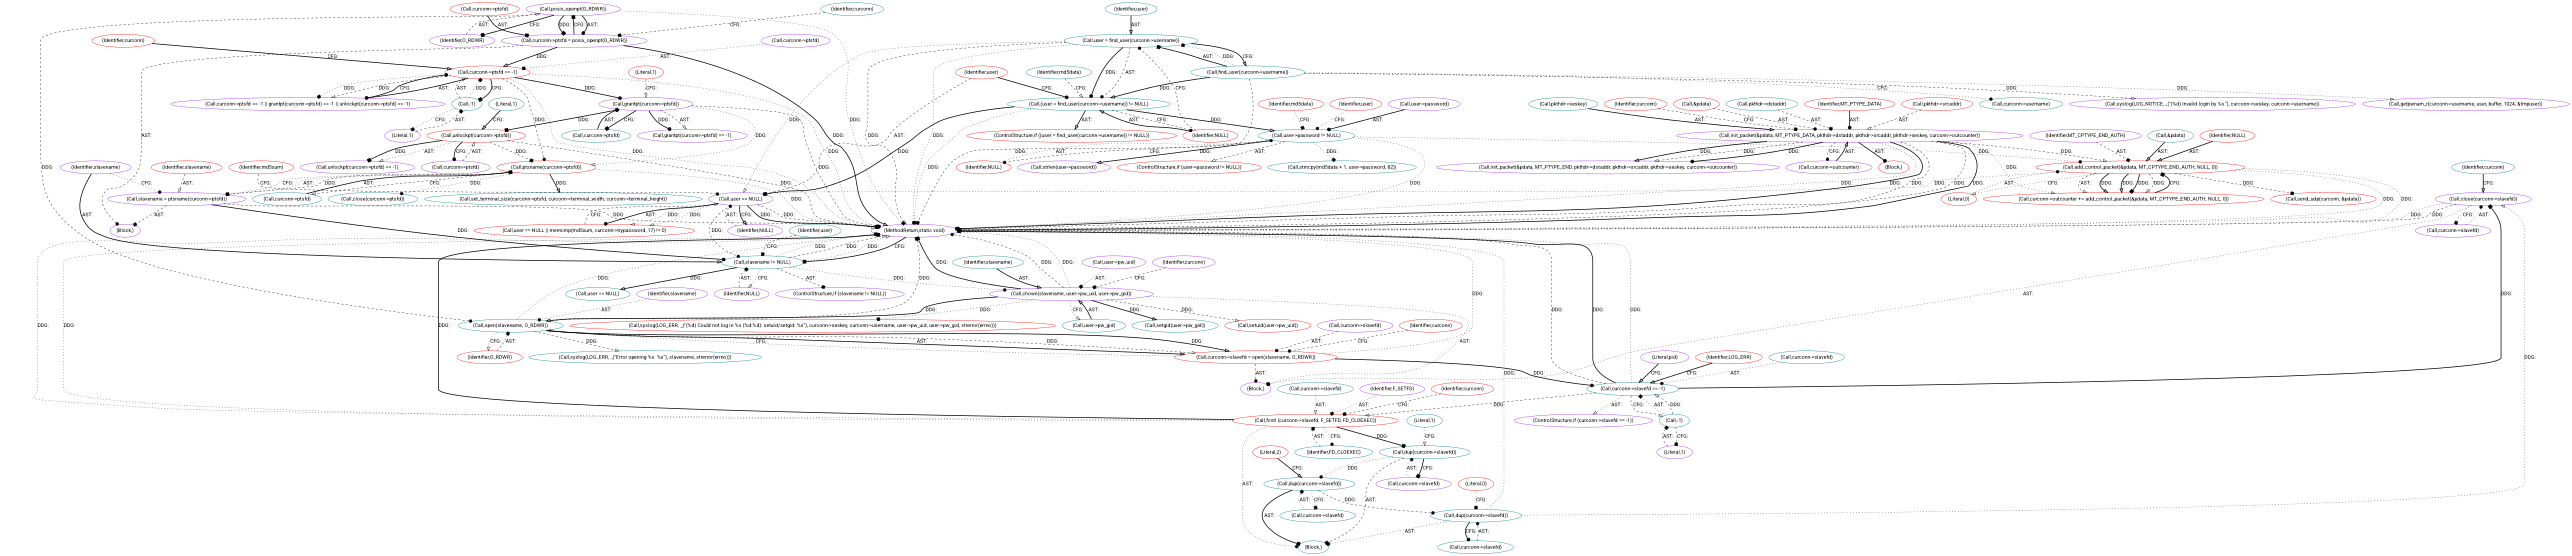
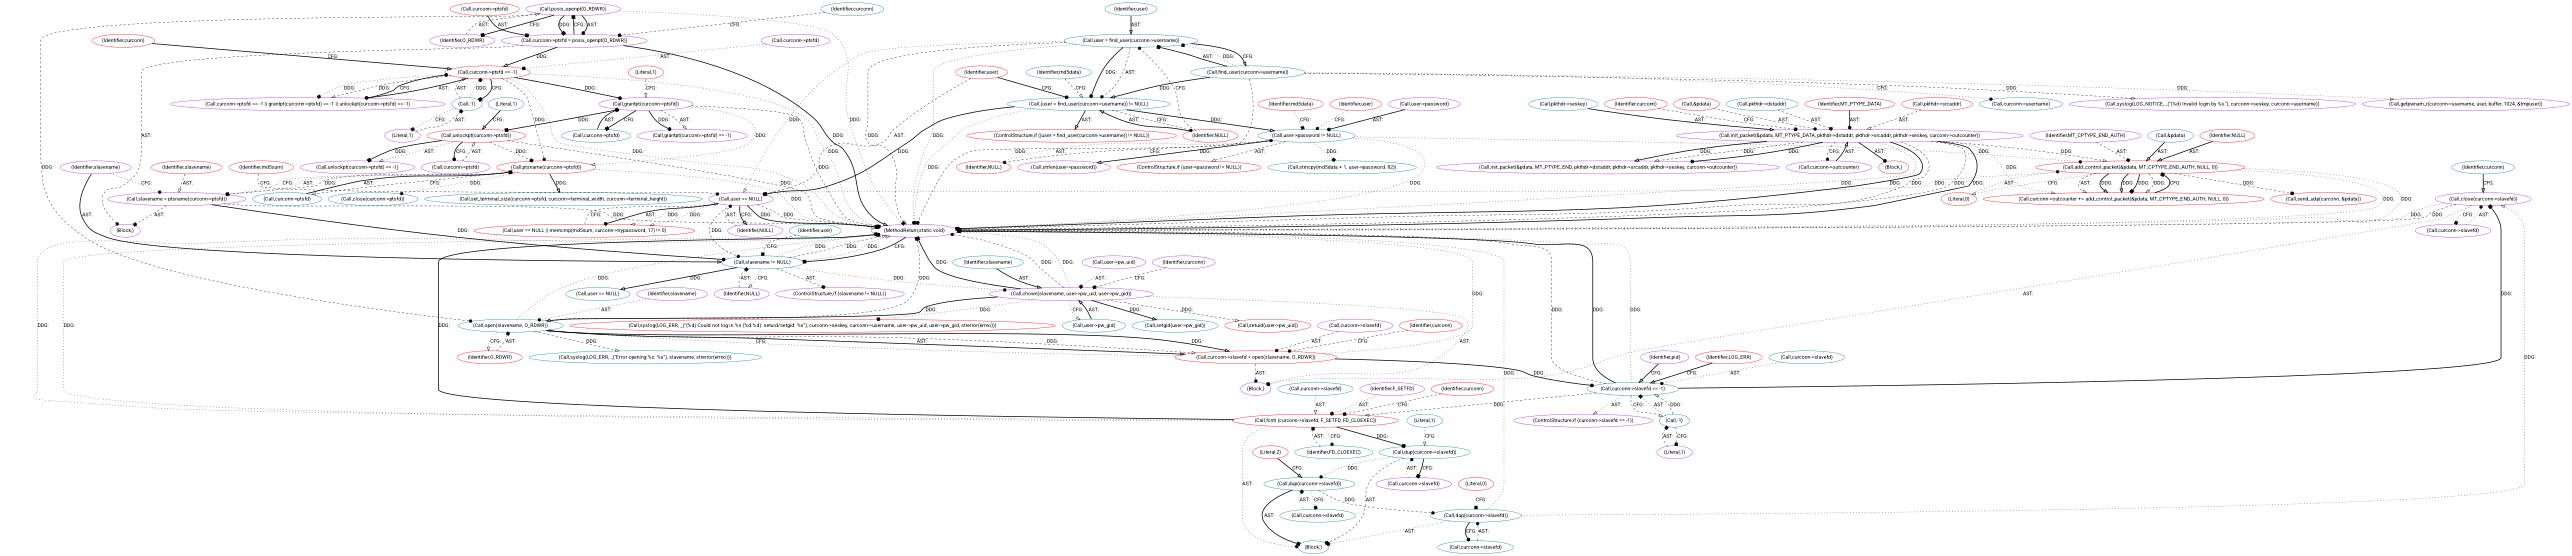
  digraph {
    fontname=Roboto
    node [color=purple fontname=Roboto]
    edge [arrowhead=onormal fontname=Roboto style=dashed]
    n1 [label="(Call,close(curconn->slavefd))"]
    n2 [label="(Call,curconn->slavefd)"]
    n3 [label="(Block,)"]
    n4 [label="(MethodReturn,static void)"]
    n5 [color=teal label="(Call,slavename != NULL)"]
    n6 [color=teal label="(Call,curconn->slavefd == -1)"]
    n7 [color=teal label="(Call,-1)"]
    n8 [color=red label="(Call,fcntl (curconn->slavefd, F_SETFD, FD_CLOEXEC))"]
    n9 [label="(ControlStructure,if (curconn->slavefd == -1))"]
    n10 [label="(Literal,1)"]
    n11 [color=teal label="(Block,)"]
    n12 [color=teal label="(Call,dup(curconn->slavefd))"]
    n13 [color=teal label="(Identifier,FD_CLOEXEC)"]
    n14 [color=red label="(Call,curconn->slavefd = open(slavename, O_RDWR))"]
    n15 [color=teal label="(Call,open(slavename, O_RDWR))"]
    n16 [color=teal label="(Call,syslog(LOG_ERR, _(\"Error opening %s: %s\"), slavename, strerror(errno)))"]
    n17 [color=red label="(Identifier,O_RDWR)"]
    n18 [label="(Call,chown(slavename, user->pw_uid, user->pw_gid))"]
    n19 [color=red label="(Call,syslog(LOG_ERR, _(\"(%d) Could not log in %s (%d:%d): setuid/setgid: %s\"), curconn->seskey, curconn->username, user->pw_uid, user->pw_gid, strerror(errno)))"]
    n20 [color=teal label="(Call,user->pw_gid)"]
    n21 [color=teal label="(Call,setgid(user->pw_gid))"]
    n22 [color=red label="(Call,setuid(user->pw_uid))"]
    n23 [color=teal label="(Call,user == NULL)"]
    n24 [label="(Identifier,NULL)"]
    n25 [label="(ControlStructure,if (slavename != NULL))"]
    n26 [label="(Call,slavename = ptsname(curconn->ptsfd))"]
    n27 [color=red label="(Call,ptsname(curconn->ptsfd))"]
    n28 [label="(Block,)"]
    n29 [color=teal label="(Call,close(curconn->ptsfd))"]
    n30 [color=teal label="(Call,set_terminal_size(curconn->ptsfd, curconn->terminal_width, curconn->terminal_height))"]
    n31 [color=teal label="(Call,curconn->ptsfd)"]
    n32 [color=red label="(Call,unlockpt(curconn->ptsfd))"]
    n33 [label="(Call,curconn->ptsfd)"]
    n34 [label="(Call,unlockpt(curconn->ptsfd) == -1)"]
    n35 [label="(Call,grantpt(curconn->ptsfd))"]
    n36 [color=teal label="(Call,curconn->ptsfd)"]
    n37 [label="(Call,grantpt(curconn->ptsfd) == -1)"]
    n38 [color=red label="(Call,curconn->ptsfd == -1)"]
    n39 [color=teal label="(Call,-1)"]
    n40 [label="(Call,curconn->ptsfd == -1 || grantpt(curconn->ptsfd) == -1 || unlockpt(curconn->ptsfd) == -1)"]
    n41 [label="(Literal,1)"]
    n42 [label="(Call,curconn->ptsfd = posix_openpt(O_RDWR))"]
    n43 [label="(Call,posix_openpt(O_RDWR))"]
    n44 [label="(Identifier,O_RDWR)"]
    n45 [label="(Call,user == NULL)"]
    n46 [label="(Identifier,NULL)"]
    n47 [color=red label="(Call,user == NULL || memcmp(md5sum, curconn->trypassword, 17) != 0)"]
    n48 [color=teal label="(Call,user = find_user(curconn->username))"]
    n49 [color=teal label="(Call,find_user(curconn->username))"]
    n50 [color=teal label="(Call,(user = find_user(curconn->username)) != NULL)"]
    n51 [color=teal label="(Call,curconn->username)"]
    n52 [label="(Call,syslog(LOG_NOTICE, _(\"(%d) Invalid login by %s.\"), curconn->seskey, curconn->username))"]
    n53 [label="(Call,getpwnam_r(curconn->username, user, buffer, 1024, &tmpuser))"]
    n54 [color=teal label="(Call,user->password != NULL)"]
    n55 [color=red label="(ControlStructure,if ((user = find_user(curconn->username)) != NULL))"]
    n56 [color=red label="(Identifier,NULL)"]
    n57 [color=red label="(Call,add_control_packet(&pdata, MT_CPTYPE_END_AUTH, NULL, 0))"]
    n58 [color=red label="(Literal,0)"]
    n59 [color=red label="(Call,curconn->outcounter += add_control_packet(&pdata, MT_CPTYPE_END_AUTH, NULL, 0))"]
    n60 [color=red label="(Call,send_udp(curconn, &pdata))"]
    n61 [label="(Call,init_packet(&pdata, MT_PTYPE_DATA, pkthdr->dstaddr, pkthdr->srcaddr, pkthdr->seskey, curconn->outcounter))"]
    n62 [label="(Call,init_packet(&pdata, MT_PTYPE_END, pkthdr->dstaddr, pkthdr->srcaddr, pkthdr->seskey, curconn->outcounter))"]
    n63 [label="(Call,curconn->outcounter)"]
    n64 [color=red label="(Block,)"]
    n65 [color=teal label="(Call,strncpy(md5data + 1, user->password, 82))"]
    n66 [color=red label="(Identifier,NULL)"]
    n67 [label="(Call,strlen(user->password))"]
    n68 [color=red label="(ControlStructure,if (user->password != NULL))"]
    n69 [color=teal label="(Call,dup(curconn->slavefd))"]
    n70 [color=teal label="(Call,curconn->slavefd)"]
    n71 [color=teal label="(Call,dup(curconn->slavefd))"]
    n72 [color=teal label="(Call,curconn->slavefd)"]
    n73 [label="(Call,curconn->slavefd)"]
    n74 [color=red label="(Identifier,user)"]
-   n75 [label="(Literal,pid)"]
+   n75 [label="(Identifier,pid)"]
    n76 [color=teal label="(Identifier,curconn)"]
    n77 [color=teal label="(Call,curconn->slavefd)"]
    n78 [color=teal label="(Literal,1)"]
    n79 [color=teal label="(Identifier,user)"]
    n80 [label="(Call,curconn->slavefd)"]
    n81 [label="(Call,curconn->ptsfd)"]
    n82 [color=red label="(Literal,1)"]
    n83 [label="(Identifier,F_SETFD)"]
    n84 [color=red label="(Identifier,MT_PTYPE_DATA)"]
    n85 [color=red label="(Literal,2)"]
    n86 [color=red label="(Call,pkthdr->srcaddr)"]
    n87 [color=red label="(Identifier,md5data)"]
    n88 [color=red label="(Identifier,slavename)"]
    n89 [color=red label="(Identifier,curconn)"]
    n90 [color=teal label="(Call,pkthdr->seskey)"]
    n91 [label="(Identifier,slavename)"]
    n92 [color=red label="(Identifier,user)"]
    n93 [label="(Call,user->pw_uid)"]
    n94 [label="(Identifier,curconn)"]
    n95 [color=red label="(Identifier,curconn)"]
    n96 [color=teal label="(Identifier,curconn)"]
    n97 [color=red label="(Identifier,curconn)"]
    n98 [color=teal label="(Identifier,slavename)"]
    n99 [color=red label="(Identifier,NULL)"]
    n100 [color=red label="(Identifier,LOG_ERR)"]
    n101 [color=red label="(Literal,0)"]
    n102 [label="(Identifier,MT_CPTYPE_END_AUTH)"]
    n103 [color=red label="(Call,curconn->ptsfd)"]
    n104 [color=red label="(Identifier,curconn)"]
    n105 [label="(Call,user->password)"]
    n106 [color=red label="(Call,&pdata)"]
    n107 [label="(Identifier,slavename)"]
    n108 [color=red label="(Identifier,md5sum)"]
    n109 [color=teal label="(Literal,1)"]
    n110 [color=teal label="(Call,pkthdr->dstaddr)"]
    n111 [color=teal label="(Identifier,user)"]
    n112 [color=teal label="(Call,curconn->slavefd)"]
    n113 [color=teal label="(Call,&pdata)"]
    n114 [color=teal label="(Identifier,md5data)"]
    n1 -> n2 [arrowhead=box label="CFG: " style=dotted]
    n1 -> n3 [arrowhead=box label="AST: " style=dotted]
    n1 -> n4 [arrowhead=dot label="DDG: " style=dotted]
    n1 -> n4 [arrowhead=dot label="DDG: "]
    n2 -> n1 [arrowhead=dot label="AST: " style=dotted]
    n4 -> n5 [arrowhead=box label="CFG: " style=bold]
    n5 -> n4 [arrowhead=box label="DDG: " style=dotted]
    n5 -> n4 [label="DDG: "]
    n5 -> n4 [label="DDG: " style=dotted]
    n5 -> n18 [arrowhead=dot label="DDG: " style=dotted]
    n5 -> n23 [label="DDG: " style=bold]
    n5 -> n24 [label="CFG: " style=dotted]
    n5 -> n25 [arrowhead=box label="AST: "]
    n6 -> n1 [arrowhead=box label="DDG: " style=bold]
    n6 -> n4 [arrowhead=dot label="DDG: "]
    n6 -> n4 [arrowhead=dot label="DDG: " style=bold]
    n6 -> n4 [arrowhead=box label="DDG: " style=dotted]
    n6 -> n7 [label="CFG: "]
    n6 -> n8 [label="DDG: "]
    n6 -> n9 [label="AST: " style=dotted]
    n7 -> n6 [arrowhead=box label="AST: " style=dotted]
    n7 -> n6 [label="DDG: "]
    n7 -> n10 [arrowhead=box label="CFG: "]
    n8 -> n4 [arrowhead=dot label="DDG: " style=dotted]
    n8 -> n4 [arrowhead=box label="DDG: " style=dotted]
    n8 -> n4 [arrowhead=dot label="DDG: " style=bold]
    n8 -> n11 [arrowhead=dot label="AST: " style=dotted]
    n8 -> n12 [arrowhead=box label="DDG: " style=bold]
    n8 -> n13 [arrowhead=dot label="CFG: " style=dotted]
    n10 -> n7 [arrowhead=box label="AST: "]
    n12 -> n11 [arrowhead=box label="AST: "]
    n12 -> n71 [arrowhead=dot label="DDG: " style=dotted]
    n12 -> n73 [arrowhead=box label="CFG: " style=bold]
    n13 -> n8 [arrowhead=box label="AST: "]
    n14 -> n3 [arrowhead=dot label="AST: "]
    n14 -> n4 [arrowhead=dot label="DDG: " style=dotted]
    n14 -> n6 [arrowhead=dot label="DDG: " style=bold]
    n14 -> n15 [label="CFG: " style=dotted]
    n15 -> n4 [arrowhead=box label="DDG: " style=dotted]
    n15 -> n4 [arrowhead=box label="DDG: "]
    n15 -> n14 [label="AST: " style=bold]
    n15 -> n14 [label="DDG: " style=bold]
    n15 -> n14 [label="DDG: "]
    n15 -> n16 [label="DDG: "]
    n15 -> n17 [label="CFG: " style=dotted]
    n17 -> n15 [arrowhead=box label="AST: "]
    n18 -> n3 [arrowhead=dot label="AST: " style=dotted]
    n18 -> n4 [label="DDG: " style=dotted]
    n18 -> n4 [arrowhead=box label="DDG: " style=bold]
    n18 -> n4 [arrowhead=dot label="DDG: "]
    n18 -> n15 [label="DDG: " style=bold]
    n18 -> n19 [arrowhead=box label="DDG: " style=dotted]
    n18 -> n20 [label="CFG: " style=dotted]
    n18 -> n21 [label="DDG: " style=bold]
    n18 -> n22 [label="DDG: "]
    n20 -> n18 [label="AST: " style=bold]
    n24 -> n5 [arrowhead=box label="AST: "]
    n26 -> n4 [arrowhead=box label="DDG: "]
    n26 -> n5 [arrowhead=dot label="DDG: " style=bold]
    n26 -> n27 [label="CFG: " style=dotted]
    n26 -> n28 [arrowhead=box label="AST: "]
    n27 -> n4 [arrowhead=box label="DDG: " style=dotted]
    n27 -> n26 [arrowhead=box label="AST: " style=dotted]
    n27 -> n26 [arrowhead=box label="DDG: "]
    n27 -> n29 [arrowhead=dot label="DDG: " style=dotted]
    n27 -> n30 [label="DDG: " style=bold]
    n27 -> n31 [label="CFG: "]
    n31 -> n27 [arrowhead=box label="AST: " style=bold]
    n32 -> n4 [arrowhead=dot label="DDG: "]
    n32 -> n27 [arrowhead=box label="DDG: "]
    n32 -> n33 [arrowhead=dot label="CFG: " style=bold]
    n32 -> n34 [label="AST: " style=dotted]
    n32 -> n34 [arrowhead=box label="DDG: " style=bold]
    n33 -> n32 [label="AST: "]
    n35 -> n4 [arrowhead=box label="DDG: "]
    n35 -> n27 [label="DDG: " style=dotted]
    n35 -> n32 [arrowhead=box label="DDG: " style=bold]
    n35 -> n36 [arrowhead=box label="CFG: " style=bold]
    n35 -> n37 [label="AST: "]
    n35 -> n37 [arrowhead=dot label="DDG: " style=bold]
    n36 -> n35 [arrowhead=box label="AST: " style=bold]
    n38 -> n4 [label="DDG: " style=dotted]
    n38 -> n4 [arrowhead=box label="DDG: " style=dotted]
    n38 -> n27 [arrowhead=dot label="DDG: "]
    n38 -> n35 [arrowhead=dot label="DDG: " style=bold]
    n38 -> n39 [arrowhead=box label="CFG: " style=bold]
    n38 -> n40 [arrowhead=dot label="AST: " style=bold]
    n38 -> n40 [arrowhead=box label="DDG: " style=dotted]
    n38 -> n40 [label="DDG: "]
    n39 -> n38 [label="AST: "]
    n39 -> n38 [arrowhead=box label="DDG: " style=dotted]
    n39 -> n41 [arrowhead=box label="CFG: " style=dotted]
    n40 -> n38 [arrowhead=dot label="CFG: " style=bold]
    n41 -> n39 [arrowhead=box label="AST: "]
    n42 -> n4 [label="DDG: " style=bold]
    n42 -> n28 [arrowhead=dot label="AST: "]
    n42 -> n38 [label="DDG: " style=bold]
    n42 -> n43 [arrowhead=box label="CFG: " style=bold]
    n43 -> n4 [arrowhead=box label="DDG: " style=dotted]
    n43 -> n15 [arrowhead=dot label="DDG: "]
    n43 -> n42 [arrowhead=dot label="AST: " style=bold]
    n43 -> n42 [arrowhead=box label="DDG: " style=bold]
    n43 -> n44 [arrowhead=box label="CFG: " style=bold]
    n44 -> n43 [label="AST: "]
    n45 -> n4 [arrowhead=box label="DDG: "]
    n45 -> n4 [arrowhead=dot label="DDG: " style=bold]
    n45 -> n5 [arrowhead=dot label="DDG: "]
    n45 -> n46 [label="CFG: " style=bold]
    n45 -> n47 [arrowhead=dot label="AST: " style=bold]
    n45 -> n47 [label="DDG: " style=dotted]
    n45 -> n47 [label="DDG: " style=dotted]
    n46 -> n45 [arrowhead=dot label="AST: "]
    n47 -> n45 [label="CFG: "]
    n48 -> n4 [label="DDG: "]
    n48 -> n4 [arrowhead=dot label="DDG: " style=dotted]
    n48 -> n45 [label="DDG: " style=dotted]
    n48 -> n49 [label="CFG: " style=bold]
    n48 -> n50 [arrowhead=dot label="AST: "]
    n48 -> n50 [arrowhead=dot label="DDG: " style=bold]
    n49 -> n4 [arrowhead=box label="DDG: "]
    n49 -> n48 [arrowhead=box label="AST: " style=bold]
    n49 -> n48 [arrowhead=box label="DDG: " style=dotted]
    n49 -> n50 [label="DDG: " style=bold]
    n49 -> n51 [arrowhead=dot label="CFG: " style=dotted]
    n49 -> n52 [label="DDG: "]
    n49 -> n53 [label="DDG: " style=dotted]
    n50 -> n4 [arrowhead=box label="DDG: " style=dotted]
    n50 -> n45 [arrowhead=box label="DDG: " style=bold]
    n50 -> n54 [label="DDG: " style=bold]
    n50 -> n55 [label="AST: " style=bold]
    n50 -> n56 [arrowhead=dot label="CFG: "]
    n54 -> n4 [label="DDG: " style=dotted]
    n54 -> n57 [arrowhead=dot label="DDG: " style=dotted]
    n54 -> n65 [arrowhead=box label="DDG: " style=dotted]
    n54 -> n66 [arrowhead=dot label="CFG: "]
    n54 -> n67 [label="DDG: " style=bold]
    n54 -> n68 [label="AST: "]
    n56 -> n48 [arrowhead=dot label="CFG: "]
    n56 -> n50 [label="AST: " style=bold]
    n57 -> n4 [arrowhead=dot label="DDG: " style=dotted]
    n57 -> n4 [arrowhead=box label="DDG: " style=dotted]
    n57 -> n45 [label="DDG: " style=dotted]
    n57 -> n58 [label="CFG: " style=dotted]
    n57 -> n59 [label="AST: "]
    n57 -> n59 [label="DDG: " style=bold]
    n57 -> n59 [label="DDG: " style=bold]
    n57 -> n59 [arrowhead=box label="DDG: " style=bold]
    n57 -> n59 [label="DDG: "]
    n57 -> n60 [arrowhead=box label="DDG: "]
    n58 -> n57 [arrowhead=dot label="AST: " style=dotted]
    n59 -> n57 [arrowhead=box label="CFG: " style=bold]
    n61 -> n4 [arrowhead=box label="DDG: " style=dotted]
    n61 -> n4 [arrowhead=box label="DDG: " style=bold]
    n61 -> n4 [arrowhead=dot label="DDG: "]
    n61 -> n4 [arrowhead=box label="DDG: "]
    n61 -> n4 [label="DDG: " style=bold]
    n61 -> n57 [label="DDG: "]
    n61 -> n59 [label="DDG: " style=dotted]
    n61 -> n62 [label="DDG: "]
    n61 -> n62 [arrowhead=dot label="DDG: " style=bold]
    n61 -> n62 [label="DDG: " style=bold]
    n61 -> n63 [arrowhead=dot label="CFG: "]
    n61 -> n64 [arrowhead=dot label="AST: " style=bold]
    n63 -> n61 [label="AST: " style=bold]
    n66 -> n54 [arrowhead=dot label="AST: " style=dotted]
    n69 -> n1 [label="DDG: " style=dotted]
    n69 -> n4 [arrowhead=dot label="DDG: " style=dotted]
    n69 -> n11 [arrowhead=box label="AST: " style=dotted]
    n69 -> n70 [arrowhead=dot label="CFG: " style=bold]
    n70 -> n69 [arrowhead=dot label="AST: "]
    n71 -> n11 [arrowhead=box label="AST: " style=bold]
    n71 -> n69 [arrowhead=dot label="DDG: "]
    n71 -> n72 [arrowhead=box label="CFG: " style=dotted]
    n72 -> n71 [arrowhead=box label="AST: " style=dotted]
    n73 -> n12 [arrowhead=dot label="AST: " style=dotted]
    n74 -> n45 [label="AST: "]
    n74 -> n50 [arrowhead=dot label="CFG: " style=bold]
    n75 -> n6 [label="CFG: " style=bold]
    n76 -> n1 [label="CFG: " style=bold]
    n77 -> n8 [label="AST: " style=dotted]
    n78 -> n32 [label="CFG: " style=bold]
    n79 -> n48 [label="AST: " style=bold]
    n80 -> n14 [arrowhead=dot label="AST: "]
    n81 -> n38 [arrowhead=box label="AST: " style=dotted]
    n82 -> n35 [label="CFG: "]
    n83 -> n8 [arrowhead=box label="AST: " style=dotted]
    n84 -> n61 [arrowhead=dot label="AST: " style=bold]
    n85 -> n71 [label="CFG: " style=bold]
    n86 -> n61 [label="AST: "]
    n87 -> n54 [arrowhead=box label="CFG: " style=dotted]
    n88 -> n26 [label="AST: "]
    n89 -> n8 [arrowhead=box label="CFG: "]
    n90 -> n61 [label="AST: " style=bold]
    n91 -> n5 [label="AST: " style=bold]
    n91 -> n26 [arrowhead=dot label="CFG: " style=dotted]
    n92 -> n54 [arrowhead=dot label="CFG: " style=dotted]
    n93 -> n18 [arrowhead=box label="AST: " style=dotted]
    n94 -> n18 [arrowhead=box label="CFG: "]
    n95 -> n14 [arrowhead=dot label="CFG: "]
    n96 -> n42 [arrowhead=box label="CFG: "]
    n97 -> n38 [label="CFG: " style=bold]
    n98 -> n18 [label="AST: " style=bold]
    n99 -> n57 [label="AST: " style=bold]
    n100 -> n6 [label="CFG: " style=bold]
    n101 -> n69 [arrowhead=box label="CFG: " style=dotted]
    n102 -> n57 [arrowhead=box label="AST: "]
    n103 -> n42 [arrowhead=box label="AST: " style=bold]
    n104 -> n61 [arrowhead=box label="CFG: "]
    n105 -> n54 [arrowhead=dot label="AST: " style=bold]
    n106 -> n61 [arrowhead=dot label="AST: "]
    n107 -> n15 [arrowhead=dot label="AST: " style=dotted]
    n108 -> n45 [arrowhead=dot label="CFG: "]
    n109 -> n12 [label="CFG: " style=dotted]
    n110 -> n61 [arrowhead=box label="AST: "]
    n111 -> n5 [arrowhead=box label="CFG: "]
    n112 -> n6 [arrowhead=dot label="AST: " style=dotted]
    n113 -> n57 [label="AST: " style=bold]
    n114 -> n50 [label="CFG: "]
  }
